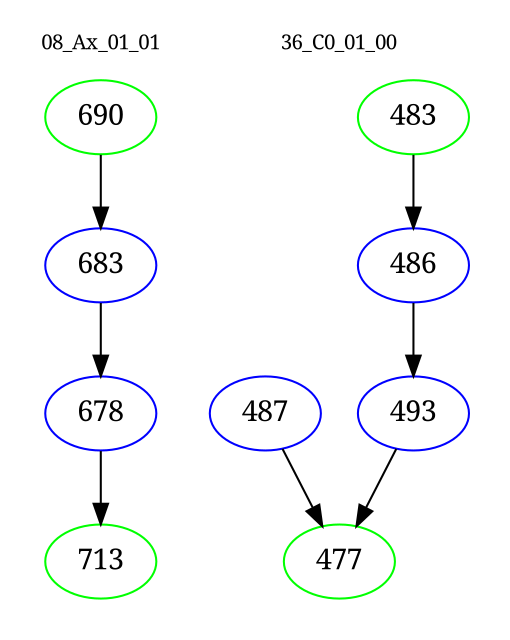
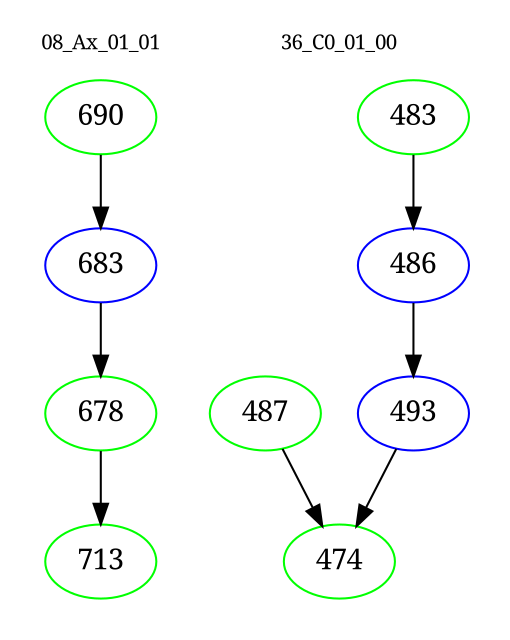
  digraph {
    fontname="Noto Serif"
    node [color=blue fontname="Noto Serif"]
    edge [color=black fontname="Noto Serif"]
    n1 [color=green label=690]
    n2 [label=683]
-   n3 [label=678]
+   n3 [color=green label=678]
    n4 [color=green label=713]
    n5 [color=green label=483]
    n6 [label=486]
    n7 [label=493]
-   n8 [label=487]
-   n9 [color=green label=477]
+   n8 [color=green label=487]
+   n9 [color=green label=474]
    subgraph cluster_1 {
      color=white
      fontsize=10
      label="08_Ax_01_01"
      n1
      n2
      n3
      n4
    }
    subgraph cluster_2 {
      color=white
      fontsize=10
      label="36_C0_01_00"
      n5
      n6
      n7
      n8
      n9
    }
    n1 -> n2
    n2 -> n3
    n3 -> n4
    n5 -> n6
    n6 -> n7
    n7 -> n9
    n8 -> n9
  }
